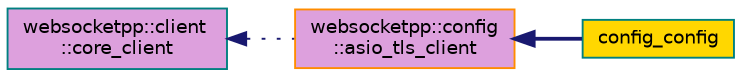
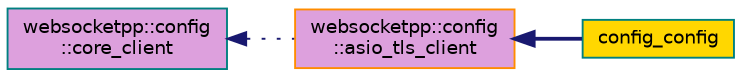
  digraph {
    rankdir=LR
    node [color=teal fillcolor=plum fontname=Helvetica fontsize=10 shape=record style=filled]
    edge [color=midnightblue dir=back fontname=Helvetica fontsize=10 labelfontname=Helvetica labelfontsize=10]
    n1 [color=darkorange fontcolor=black height=0.2 label="websocketpp::config\l::asio_tls_client" width=0.4]
    n2 [fillcolor=gold height=0.2 label=config_config width=0.4]
-   n3 [height=0.2 label="websocketpp::client\l::core_client" width=0.4]
+   n3 [height=0.2 label="websocketpp::config\l::core_client" width=0.4]
    n1 -> n2 [style=bold]
    n3 -> n1 [style=dotted]
  }
